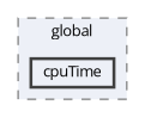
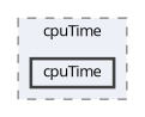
  digraph {
    compound=true
    fontname="Open Sans"
    n1 [color=grey25 fillcolor="#edf0f7" fontname="Open Sans" fontsize=10 height=0.2 label=cpuTime shape=box style="filled,bold" width=0.4]
    subgraph cluster_1 {
      bgcolor="#edf0f7"
      fontsize=10
-     label=global
+     label=cpuTime
      pencolor=grey50
      style="filled,dashed"
      n1
    }
  }
